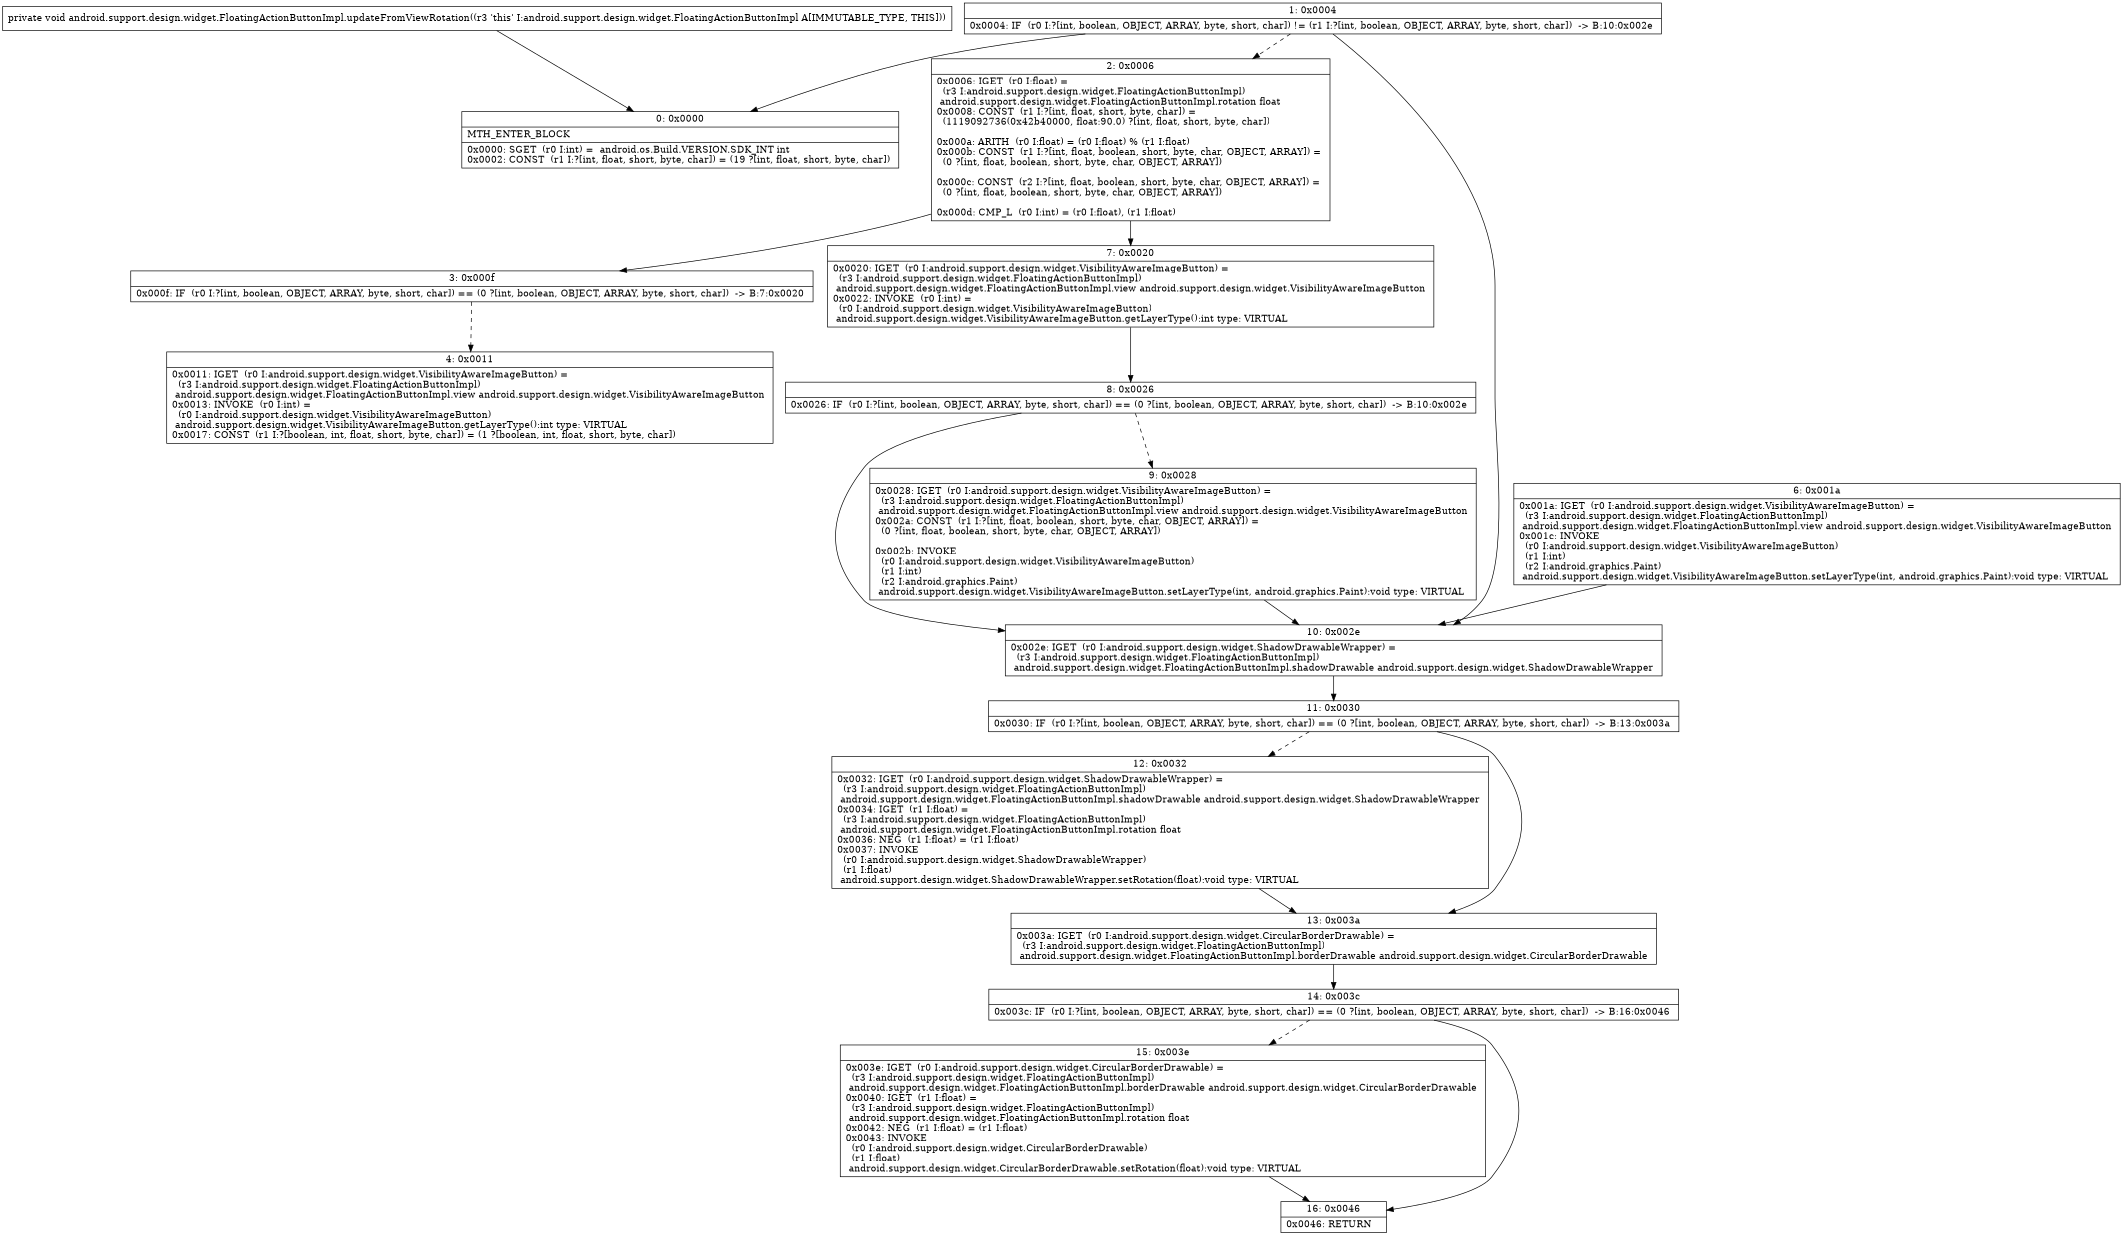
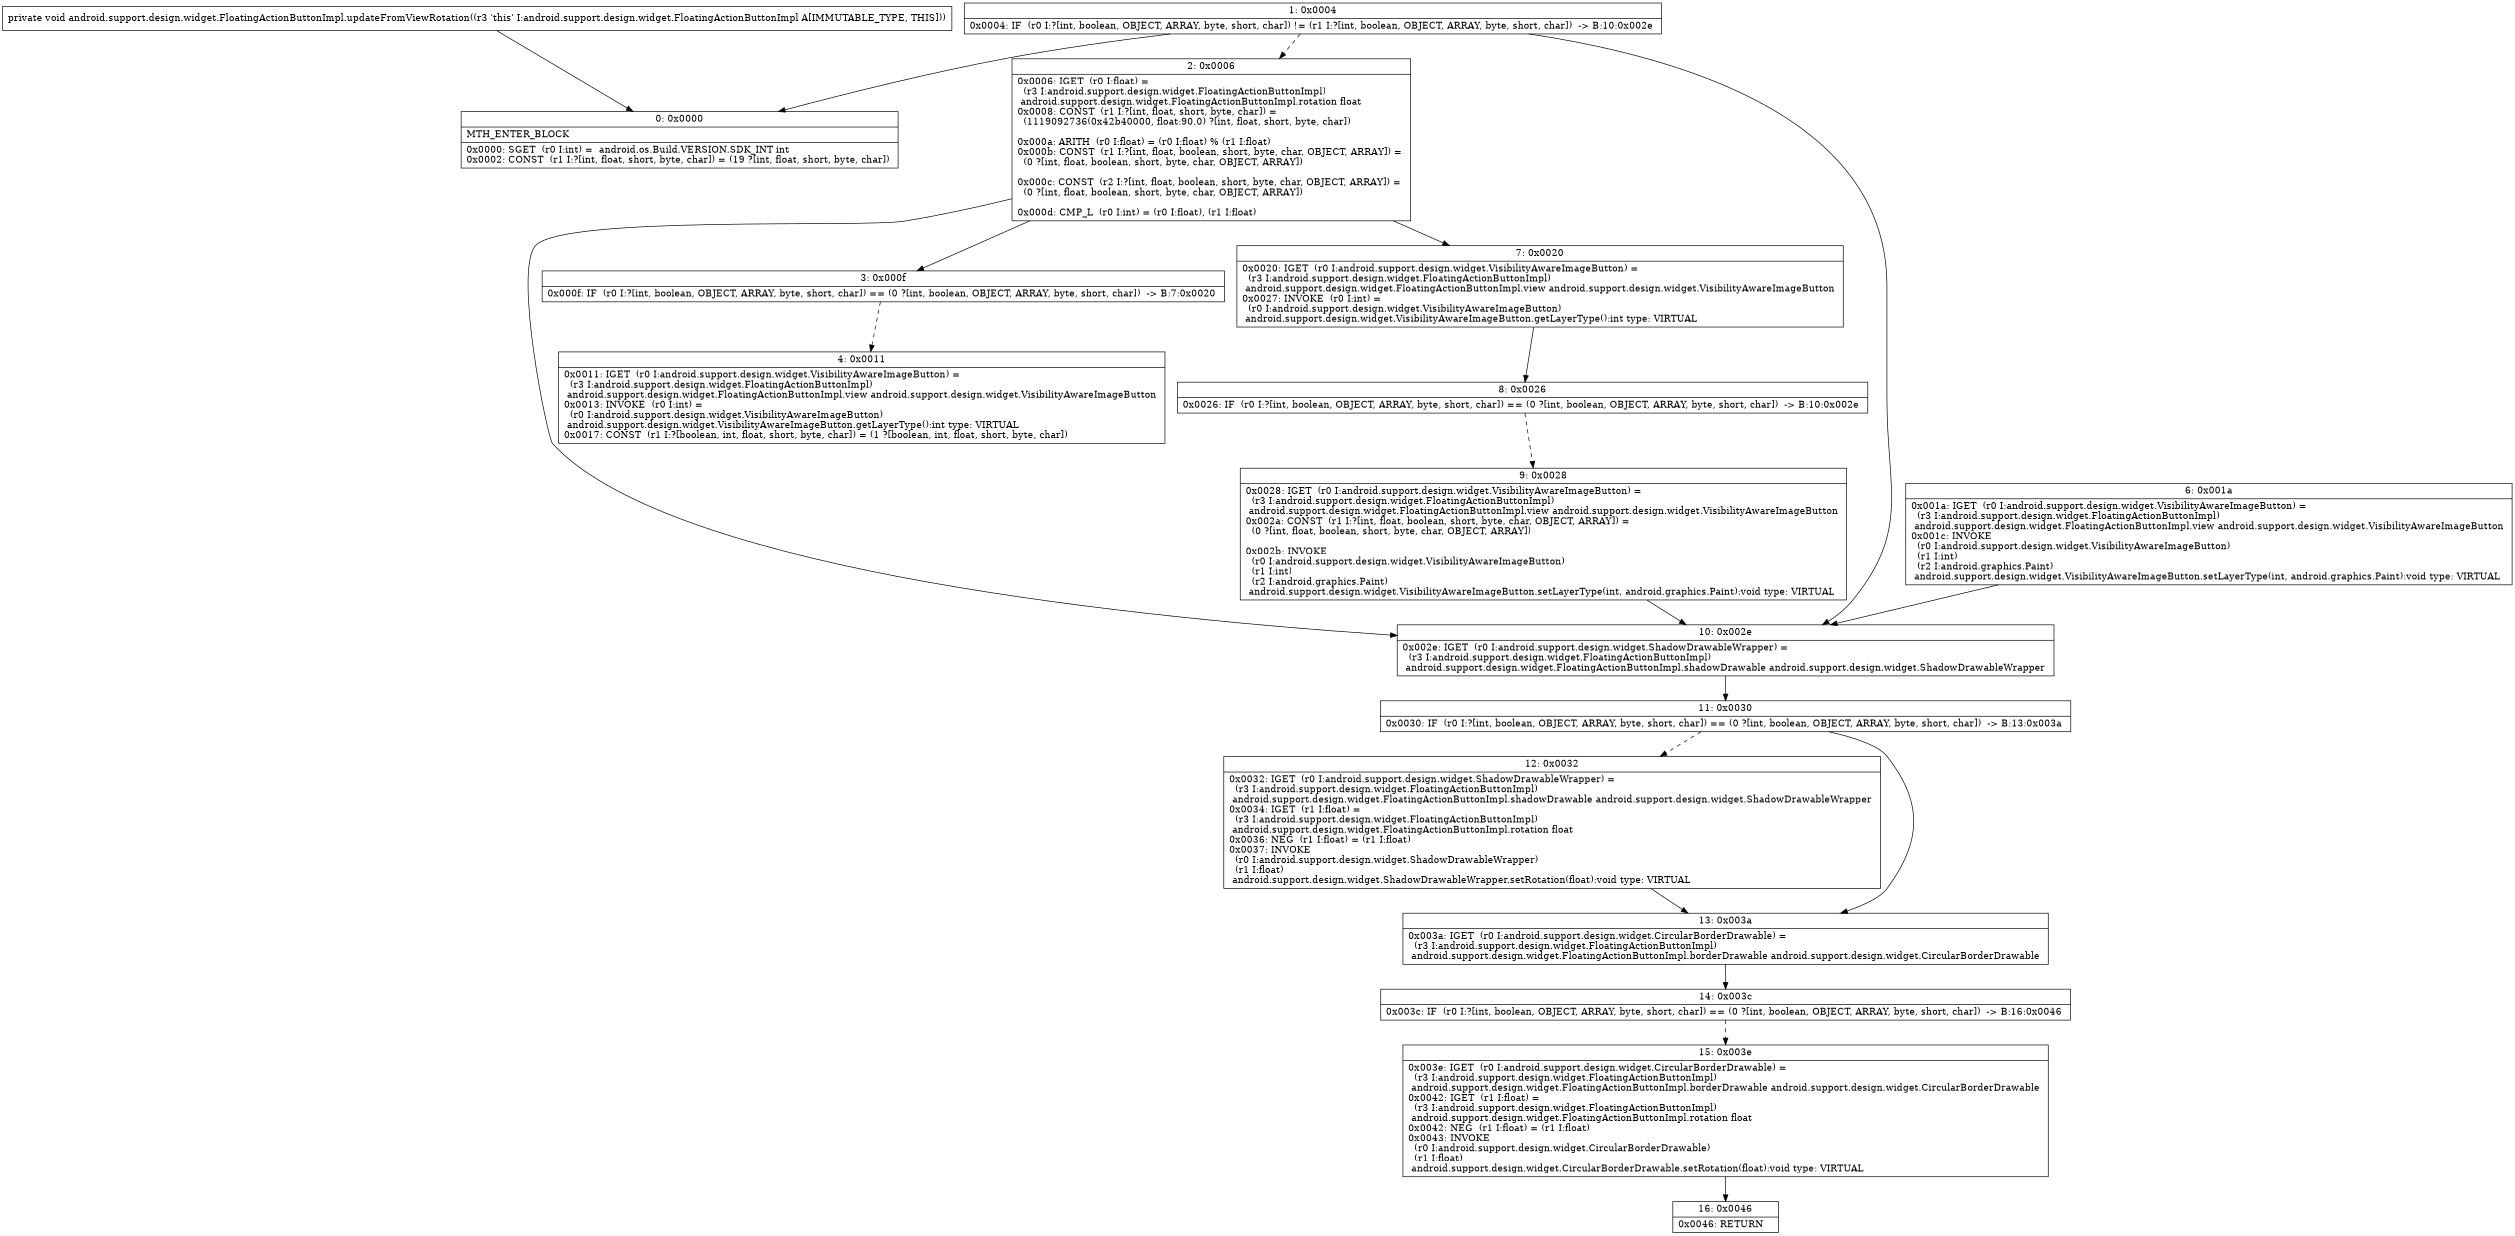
  digraph {
    node [shape=record]
    n1 [label="{0\:\ 0x0000|MTH_ENTER_BLOCK\l|0x0000: SGET  (r0 I:int) =  android.os.Build.VERSION.SDK_INT int \l0x0002: CONST  (r1 I:?[int, float, short, byte, char]) = (19 ?[int, float, short, byte, char]) \l}"]
    n2 [label="{1\:\ 0x0004|0x0004: IF  (r0 I:?[int, boolean, OBJECT, ARRAY, byte, short, char]) != (r1 I:?[int, boolean, OBJECT, ARRAY, byte, short, char])  \-\> B:10:0x002e \l}"]
    n3 [label="{2\:\ 0x0006|0x0006: IGET  (r0 I:float) = \l  (r3 I:android.support.design.widget.FloatingActionButtonImpl)\l android.support.design.widget.FloatingActionButtonImpl.rotation float \l0x0008: CONST  (r1 I:?[int, float, short, byte, char]) = \l  (1119092736(0x42b40000, float:90.0) ?[int, float, short, byte, char])\l \l0x000a: ARITH  (r0 I:float) = (r0 I:float) % (r1 I:float) \l0x000b: CONST  (r1 I:?[int, float, boolean, short, byte, char, OBJECT, ARRAY]) = \l  (0 ?[int, float, boolean, short, byte, char, OBJECT, ARRAY])\l \l0x000c: CONST  (r2 I:?[int, float, boolean, short, byte, char, OBJECT, ARRAY]) = \l  (0 ?[int, float, boolean, short, byte, char, OBJECT, ARRAY])\l \l0x000d: CMP_L  (r0 I:int) = (r0 I:float), (r1 I:float) \l}"]
    n4 [label="{10\:\ 0x002e|0x002e: IGET  (r0 I:android.support.design.widget.ShadowDrawableWrapper) = \l  (r3 I:android.support.design.widget.FloatingActionButtonImpl)\l android.support.design.widget.FloatingActionButtonImpl.shadowDrawable android.support.design.widget.ShadowDrawableWrapper \l}"]
    n5 [label="{3\:\ 0x000f|0x000f: IF  (r0 I:?[int, boolean, OBJECT, ARRAY, byte, short, char]) == (0 ?[int, boolean, OBJECT, ARRAY, byte, short, char])  \-\> B:7:0x0020 \l}"]
-   n6 [label="{7\:\ 0x0020|0x0020: IGET  (r0 I:android.support.design.widget.VisibilityAwareImageButton) = \l  (r3 I:android.support.design.widget.FloatingActionButtonImpl)\l android.support.design.widget.FloatingActionButtonImpl.view android.support.design.widget.VisibilityAwareImageButton \l0x0022: INVOKE  (r0 I:int) = \l  (r0 I:android.support.design.widget.VisibilityAwareImageButton)\l android.support.design.widget.VisibilityAwareImageButton.getLayerType():int type: VIRTUAL \l}"]
+   n6 [label="{7\:\ 0x0020|0x0020: IGET  (r0 I:android.support.design.widget.VisibilityAwareImageButton) = \l  (r3 I:android.support.design.widget.FloatingActionButtonImpl)\l android.support.design.widget.FloatingActionButtonImpl.view android.support.design.widget.VisibilityAwareImageButton \l0x0027: INVOKE  (r0 I:int) = \l  (r0 I:android.support.design.widget.VisibilityAwareImageButton)\l android.support.design.widget.VisibilityAwareImageButton.getLayerType():int type: VIRTUAL \l}"]
    n7 [label="{11\:\ 0x0030|0x0030: IF  (r0 I:?[int, boolean, OBJECT, ARRAY, byte, short, char]) == (0 ?[int, boolean, OBJECT, ARRAY, byte, short, char])  \-\> B:13:0x003a \l}"]
    n8 [label="{4\:\ 0x0011|0x0011: IGET  (r0 I:android.support.design.widget.VisibilityAwareImageButton) = \l  (r3 I:android.support.design.widget.FloatingActionButtonImpl)\l android.support.design.widget.FloatingActionButtonImpl.view android.support.design.widget.VisibilityAwareImageButton \l0x0013: INVOKE  (r0 I:int) = \l  (r0 I:android.support.design.widget.VisibilityAwareImageButton)\l android.support.design.widget.VisibilityAwareImageButton.getLayerType():int type: VIRTUAL \l0x0017: CONST  (r1 I:?[boolean, int, float, short, byte, char]) = (1 ?[boolean, int, float, short, byte, char]) \l}"]
    n9 [label="{8\:\ 0x0026|0x0026: IF  (r0 I:?[int, boolean, OBJECT, ARRAY, byte, short, char]) == (0 ?[int, boolean, OBJECT, ARRAY, byte, short, char])  \-\> B:10:0x002e \l}"]
    n10 [label="{6\:\ 0x001a|0x001a: IGET  (r0 I:android.support.design.widget.VisibilityAwareImageButton) = \l  (r3 I:android.support.design.widget.FloatingActionButtonImpl)\l android.support.design.widget.FloatingActionButtonImpl.view android.support.design.widget.VisibilityAwareImageButton \l0x001c: INVOKE  \l  (r0 I:android.support.design.widget.VisibilityAwareImageButton)\l  (r1 I:int)\l  (r2 I:android.graphics.Paint)\l android.support.design.widget.VisibilityAwareImageButton.setLayerType(int, android.graphics.Paint):void type: VIRTUAL \l}"]
    n11 [label="{9\:\ 0x0028|0x0028: IGET  (r0 I:android.support.design.widget.VisibilityAwareImageButton) = \l  (r3 I:android.support.design.widget.FloatingActionButtonImpl)\l android.support.design.widget.FloatingActionButtonImpl.view android.support.design.widget.VisibilityAwareImageButton \l0x002a: CONST  (r1 I:?[int, float, boolean, short, byte, char, OBJECT, ARRAY]) = \l  (0 ?[int, float, boolean, short, byte, char, OBJECT, ARRAY])\l \l0x002b: INVOKE  \l  (r0 I:android.support.design.widget.VisibilityAwareImageButton)\l  (r1 I:int)\l  (r2 I:android.graphics.Paint)\l android.support.design.widget.VisibilityAwareImageButton.setLayerType(int, android.graphics.Paint):void type: VIRTUAL \l}"]
    n12 [label="{12\:\ 0x0032|0x0032: IGET  (r0 I:android.support.design.widget.ShadowDrawableWrapper) = \l  (r3 I:android.support.design.widget.FloatingActionButtonImpl)\l android.support.design.widget.FloatingActionButtonImpl.shadowDrawable android.support.design.widget.ShadowDrawableWrapper \l0x0034: IGET  (r1 I:float) = \l  (r3 I:android.support.design.widget.FloatingActionButtonImpl)\l android.support.design.widget.FloatingActionButtonImpl.rotation float \l0x0036: NEG  (r1 I:float) = (r1 I:float) \l0x0037: INVOKE  \l  (r0 I:android.support.design.widget.ShadowDrawableWrapper)\l  (r1 I:float)\l android.support.design.widget.ShadowDrawableWrapper.setRotation(float):void type: VIRTUAL \l}"]
    n13 [label="{13\:\ 0x003a|0x003a: IGET  (r0 I:android.support.design.widget.CircularBorderDrawable) = \l  (r3 I:android.support.design.widget.FloatingActionButtonImpl)\l android.support.design.widget.FloatingActionButtonImpl.borderDrawable android.support.design.widget.CircularBorderDrawable \l}"]
    n14 [label="{14\:\ 0x003c|0x003c: IF  (r0 I:?[int, boolean, OBJECT, ARRAY, byte, short, char]) == (0 ?[int, boolean, OBJECT, ARRAY, byte, short, char])  \-\> B:16:0x0046 \l}"]
-   n15 [label="{15\:\ 0x003e|0x003e: IGET  (r0 I:android.support.design.widget.CircularBorderDrawable) = \l  (r3 I:android.support.design.widget.FloatingActionButtonImpl)\l android.support.design.widget.FloatingActionButtonImpl.borderDrawable android.support.design.widget.CircularBorderDrawable \l0x0040: IGET  (r1 I:float) = \l  (r3 I:android.support.design.widget.FloatingActionButtonImpl)\l android.support.design.widget.FloatingActionButtonImpl.rotation float \l0x0042: NEG  (r1 I:float) = (r1 I:float) \l0x0043: INVOKE  \l  (r0 I:android.support.design.widget.CircularBorderDrawable)\l  (r1 I:float)\l android.support.design.widget.CircularBorderDrawable.setRotation(float):void type: VIRTUAL \l}"]
+   n15 [label="{15\:\ 0x003e|0x003e: IGET  (r0 I:android.support.design.widget.CircularBorderDrawable) = \l  (r3 I:android.support.design.widget.FloatingActionButtonImpl)\l android.support.design.widget.FloatingActionButtonImpl.borderDrawable android.support.design.widget.CircularBorderDrawable \l0x0042: IGET  (r1 I:float) = \l  (r3 I:android.support.design.widget.FloatingActionButtonImpl)\l android.support.design.widget.FloatingActionButtonImpl.rotation float \l0x0042: NEG  (r1 I:float) = (r1 I:float) \l0x0043: INVOKE  \l  (r0 I:android.support.design.widget.CircularBorderDrawable)\l  (r1 I:float)\l android.support.design.widget.CircularBorderDrawable.setRotation(float):void type: VIRTUAL \l}"]
    n16 [label="{16\:\ 0x0046|0x0046: RETURN   \l}"]
    n17 [label="{private void android.support.design.widget.FloatingActionButtonImpl.updateFromViewRotation((r3 'this' I:android.support.design.widget.FloatingActionButtonImpl A[IMMUTABLE_TYPE, THIS])) }"]
    n2 -> n1
    n2 -> n3 [style=dashed]
    n2 -> n4
    n3 -> n5
    n3 -> n6
    n4 -> n7
    n5 -> n8 [style=dashed]
    n6 -> n9
    n7 -> n12 [style=dashed]
    n7 -> n13
-   n9 -> n4
+   n3 -> n4
    n9 -> n11 [style=dashed]
    n10 -> n4
    n11 -> n4
    n12 -> n13
    n13 -> n14
    n14 -> n15 [style=dashed]
-   n14 -> n16
    n15 -> n16
    n17 -> n1
  }
